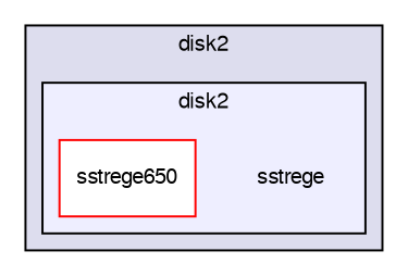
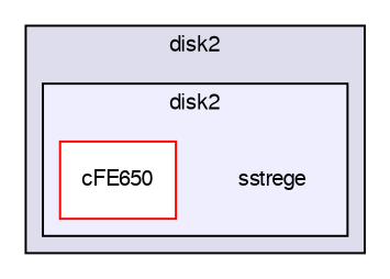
  digraph {
    compound=true
    node [fontname=FreeSans fontsize=10]
    n1 [label=sstrege shape=plaintext]
-   n2 [color=red fillcolor=white label=sstrege650 shape=box style=filled]
+   n2 [color=red fillcolor=white label=cFE650 shape=box style=filled]
    subgraph cluster_1 {
      bgcolor="#ddddee"
      fontname=FreeSans
      fontsize=10
      label=disk2
      pencolor=black
      subgraph cluster_2 {
        bgcolor="#eeeeff"
        fontname=FreeSans
        fontsize=10
        pencolor=black
        n1
        n2
      }
    }
  }
